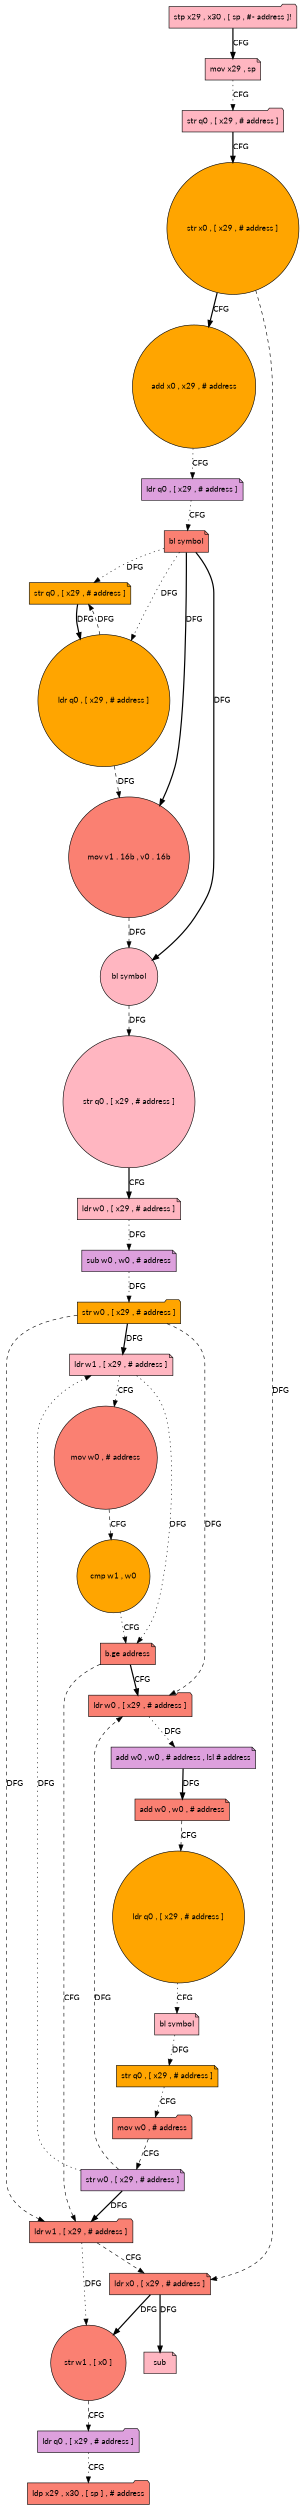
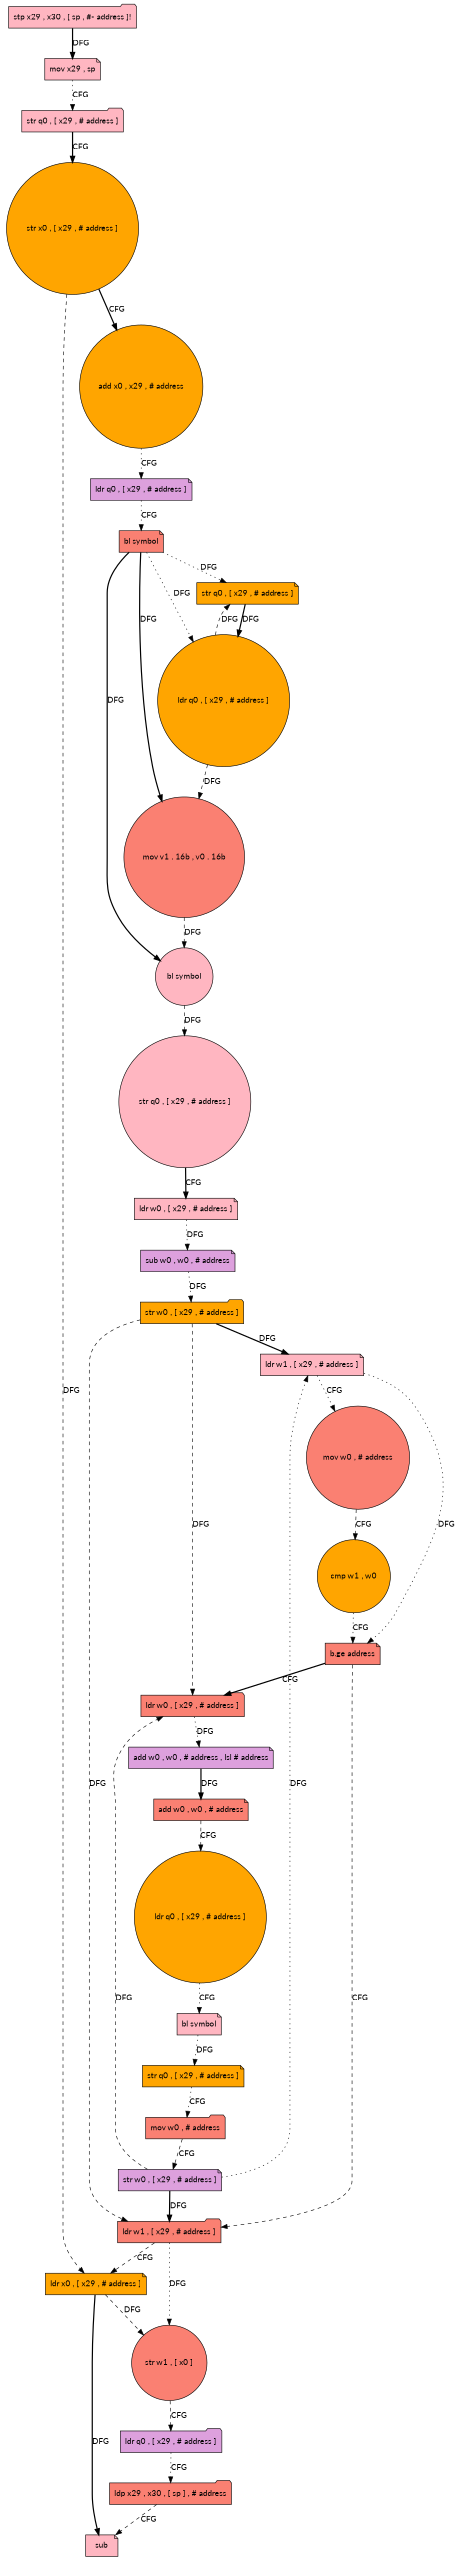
  digraph {
    fontname=Lato
    node [fillcolor=salmon fontname=Lato shape=note style=filled]
    edge [fontname=Lato style=dotted]
    n1 [fillcolor=lightpink label="stp x29 , x30 , [ sp , #- address ]!" shape=folder]
    n2 [fillcolor=lightpink label="mov x29 , sp"]
    n3 [fillcolor=lightpink label="str q0 , [ x29 , # address ]" shape=folder]
    n4 [fillcolor=orange label="str x0 , [ x29 , # address ]" shape=circle]
    n5 [fillcolor=orange label="add x0 , x29 , # address" shape=circle]
-   n6 [label="ldr x0 , [ x29 , # address ]"]
+   n6 [fillcolor=orange label="ldr x0 , [ x29 , # address ]"]
    n7 [fillcolor=plum label="ldr q0 , [ x29 , # address ]"]
    n8 [label="str w1 , [ x0 ]" shape=circle]
    n9 [fillcolor=lightpink label=sub]
    n10 [label="bl symbol"]
    n11 [fillcolor=orange label="str q0 , [ x29 , # address ]"]
    n12 [fillcolor=orange label="ldr q0 , [ x29 , # address ]" shape=circle]
    n13 [label="mov v1 . 16b , v0 . 16b" shape=circle]
    n14 [fillcolor=lightpink label="bl symbol" shape=circle]
    n15 [fillcolor=lightpink label="str q0 , [ x29 , # address ]" shape=circle]
    n16 [fillcolor=lightpink label="ldr w0 , [ x29 , # address ]"]
    n17 [fillcolor=plum label="sub w0 , w0 , # address"]
    n18 [fillcolor=orange label="str w0 , [ x29 , # address ]" shape=folder]
    n19 [fillcolor=lightpink label="ldr w1 , [ x29 , # address ]"]
    n20 [label="ldr w1 , [ x29 , # address ]" shape=folder]
    n21 [label="ldr w0 , [ x29 , # address ]" shape=folder]
    n22 [label="mov w0 , # address" shape=circle]
    n23 [label="b.ge address"]
    n24 [fillcolor=plum label="add w0 , w0 , # address , lsl # address"]
    n25 [fillcolor=orange label="cmp w1 , w0" shape=circle]
    n26 [fillcolor=plum label="ldr q0 , [ x29 , # address ]" shape=folder]
    n27 [label="add w0 , w0 , # address"]
    n28 [label="ldp x29 , x30 , [ sp ] , # address" shape=folder]
    n29 [fillcolor=orange label="ldr q0 , [ x29 , # address ]" shape=circle]
    n30 [fillcolor=lightpink label="bl symbol"]
    n31 [fillcolor=orange label="str q0 , [ x29 , # address ]"]
    n32 [label="mov w0 , # address" shape=folder]
    n33 [fillcolor=plum label="str w0 , [ x29 , # address ]"]
-   n1 -> n2 [label=CFG style=bold]
+   n1 -> n2 [label=DFG style=bold]
    n2 -> n3 [label=CFG]
    n3 -> n4 [label=CFG style=bold]
    n4 -> n5 [label=CFG style=bold]
    n4 -> n6 [label=DFG style=dashed]
    n5 -> n7 [label=CFG]
-   n6 -> n8 [label=DFG style=bold]
+   n6 -> n8 [label=DFG style=dashed]
    n6 -> n9 [label=DFG style=bold]
    n7 -> n10 [label=CFG]
    n8 -> n26 [label=CFG style=dashed]
    n10 -> n11 [label=DFG]
    n10 -> n12 [label=DFG]
    n10 -> n13 [label=DFG style=bold]
    n10 -> n14 [label=DFG style=bold]
    n11 -> n12 [label=DFG style=bold]
    n12 -> n11 [label=DFG style=dashed]
    n12 -> n13 [label=DFG style=dashed]
    n13 -> n14 [label=DFG style=dashed]
    n14 -> n15 [label=DFG style=dashed]
    n15 -> n16 [label=CFG style=bold]
    n16 -> n17 [label=DFG]
    n17 -> n18 [label=DFG]
    n18 -> n19 [label=DFG style=bold]
    n18 -> n20 [label=DFG style=dashed]
    n18 -> n21 [label=DFG style=dashed]
    n19 -> n22 [label=CFG]
    n19 -> n23 [label=DFG]
    n20 -> n6 [label=CFG style=dashed]
    n20 -> n8 [label=DFG]
    n21 -> n24 [label=DFG]
    n22 -> n25 [label=CFG style=dashed]
    n23 -> n20 [label=CFG style=dashed]
    n23 -> n21 [label=CFG style=bold]
    n24 -> n27 [label=DFG style=bold]
    n25 -> n23 [label=CFG]
    n26 -> n28 [label=CFG]
    n27 -> n29 [label=CFG style=dashed]
+   n28 -> n9 [label=CFG style=dashed]
    n29 -> n30 [label=CFG]
    n30 -> n31 [label=DFG]
    n31 -> n32 [label=CFG]
    n32 -> n33 [label=CFG style=dashed]
    n33 -> n19 [label=DFG]
    n33 -> n20 [label=DFG style=bold]
    n33 -> n21 [label=DFG style=dashed]
  }
